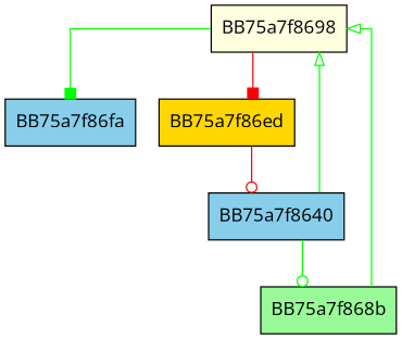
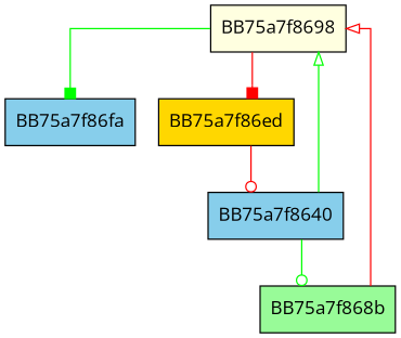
  digraph {
    fontname="Open Sans"
    splines=ortho
    node [fillcolor=skyblue fontname="Open Sans" shape=box style=filled]
    edge [arrowhead=box color=green fontname="Open Sans"]
    BB75a7f8698 [fillcolor=lightyellow]
    BB75a7f8640
    BB75a7f868b [fillcolor=palegreen]
    BB75a7f86fa
    BB75a7f86ed [fillcolor=gold]
    BB75a7f8698 -> BB75a7f86fa
    BB75a7f8698 -> BB75a7f86ed [color=red]
    BB75a7f8640 -> BB75a7f8698 [arrowhead=onormal]
    BB75a7f8640 -> BB75a7f868b [arrowhead=odot]
-   BB75a7f868b -> BB75a7f8698 [arrowhead=onormal]
+   BB75a7f868b -> BB75a7f8698 [arrowhead=onormal color=red]
    BB75a7f86ed -> BB75a7f8640 [arrowhead=odot color=red]
  }
